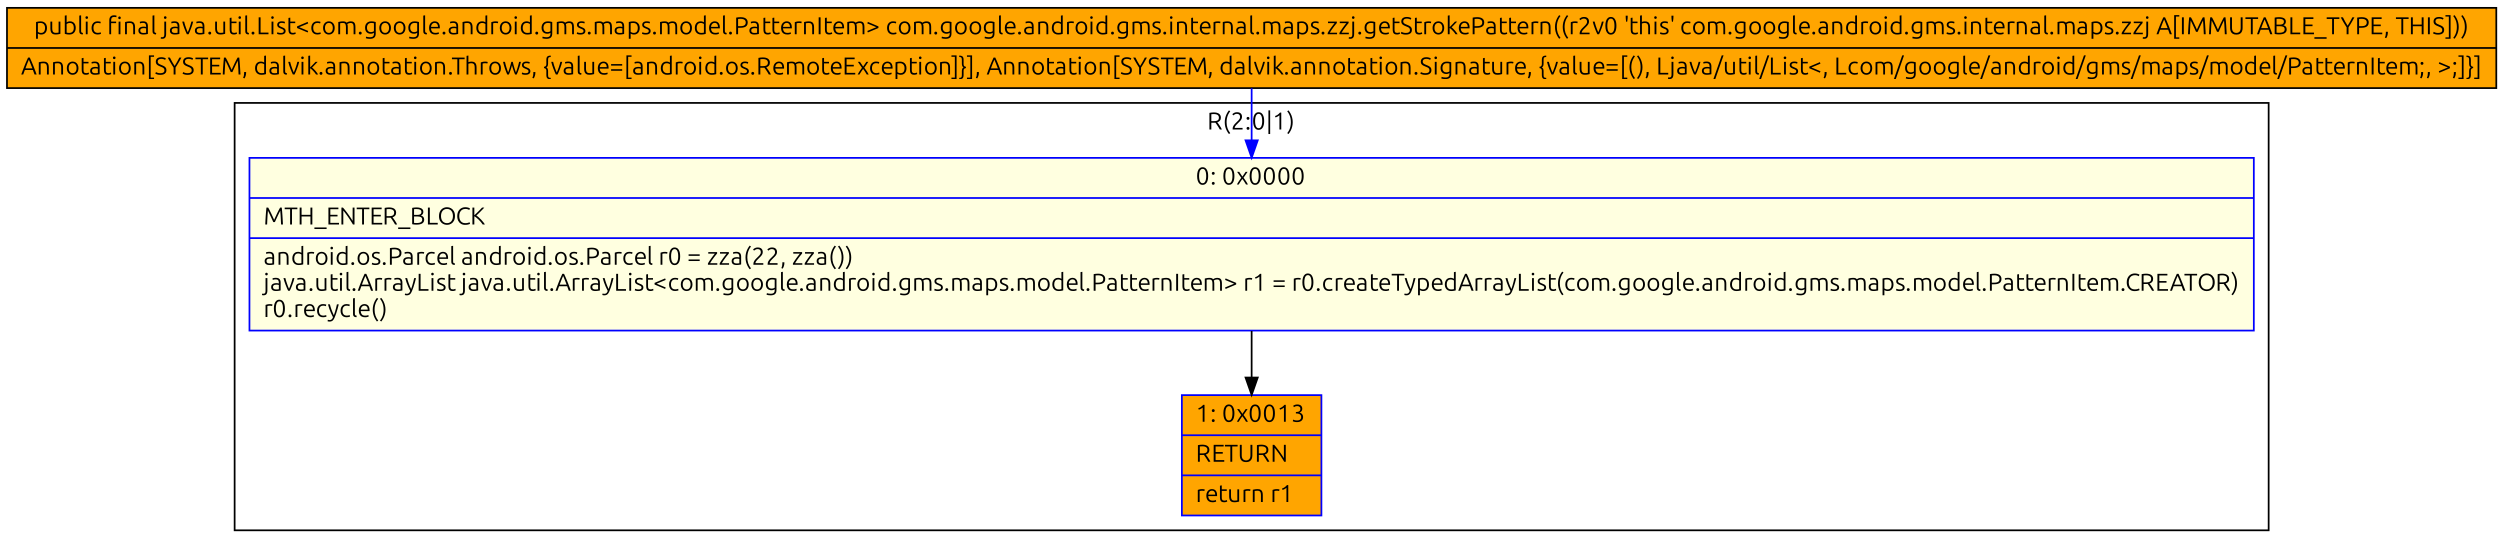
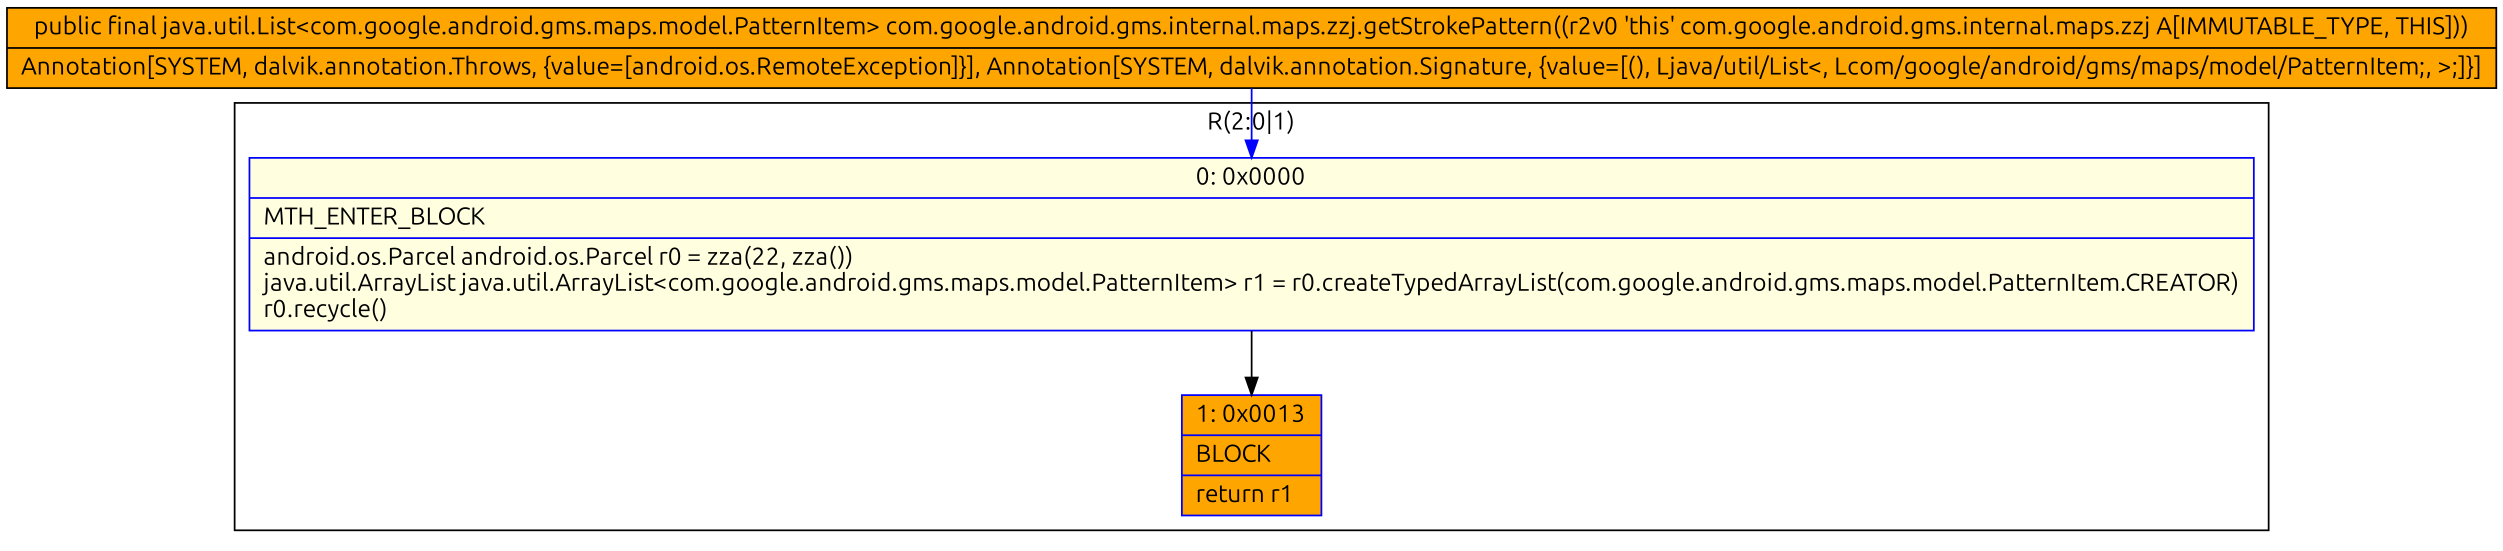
  digraph {
    fontname=Ubuntu
    node [color=blue shape=record style=filled fillcolor=orange fontname=Ubuntu]
    edge [fontname=Ubuntu]
    n1 [label="{0\:\ 0x0000|MTH_ENTER_BLOCK\l|android.os.Parcel android.os.Parcel r0 = zza(22, zza())\ljava.util.ArrayList java.util.ArrayList\<com.google.android.gms.maps.model.PatternItem\> r1 = r0.createTypedArrayList(com.google.android.gms.maps.model.PatternItem.CREATOR)\lr0.recycle()\l}" fillcolor=lightyellow]
-   n2 [label="{1\:\ 0x0013|RETURN\l|return r1\l}"]
+   n2 [label="{1\:\ 0x0013|BLOCK\l|return r1\l}"]
    n3 [label="{public final java.util.List\<com.google.android.gms.maps.model.PatternItem\> com.google.android.gms.internal.maps.zzj.getStrokePattern((r2v0 'this' com.google.android.gms.internal.maps.zzj A[IMMUTABLE_TYPE, THIS]))  | Annotation[SYSTEM, dalvik.annotation.Throws, \{value=[android.os.RemoteException]\}], Annotation[SYSTEM, dalvik.annotation.Signature, \{value=[(), Ljava\/util\/List\<, Lcom\/google\/android\/gms\/maps\/model\/PatternItem;, \>;]\}]\l}" color=""]
    subgraph cluster_1 {
      label="R(2:0|1)"
      n1
      n2
    }
    n1 -> n2 [color=black]
    n3 -> n1 [color=blue]
  }
